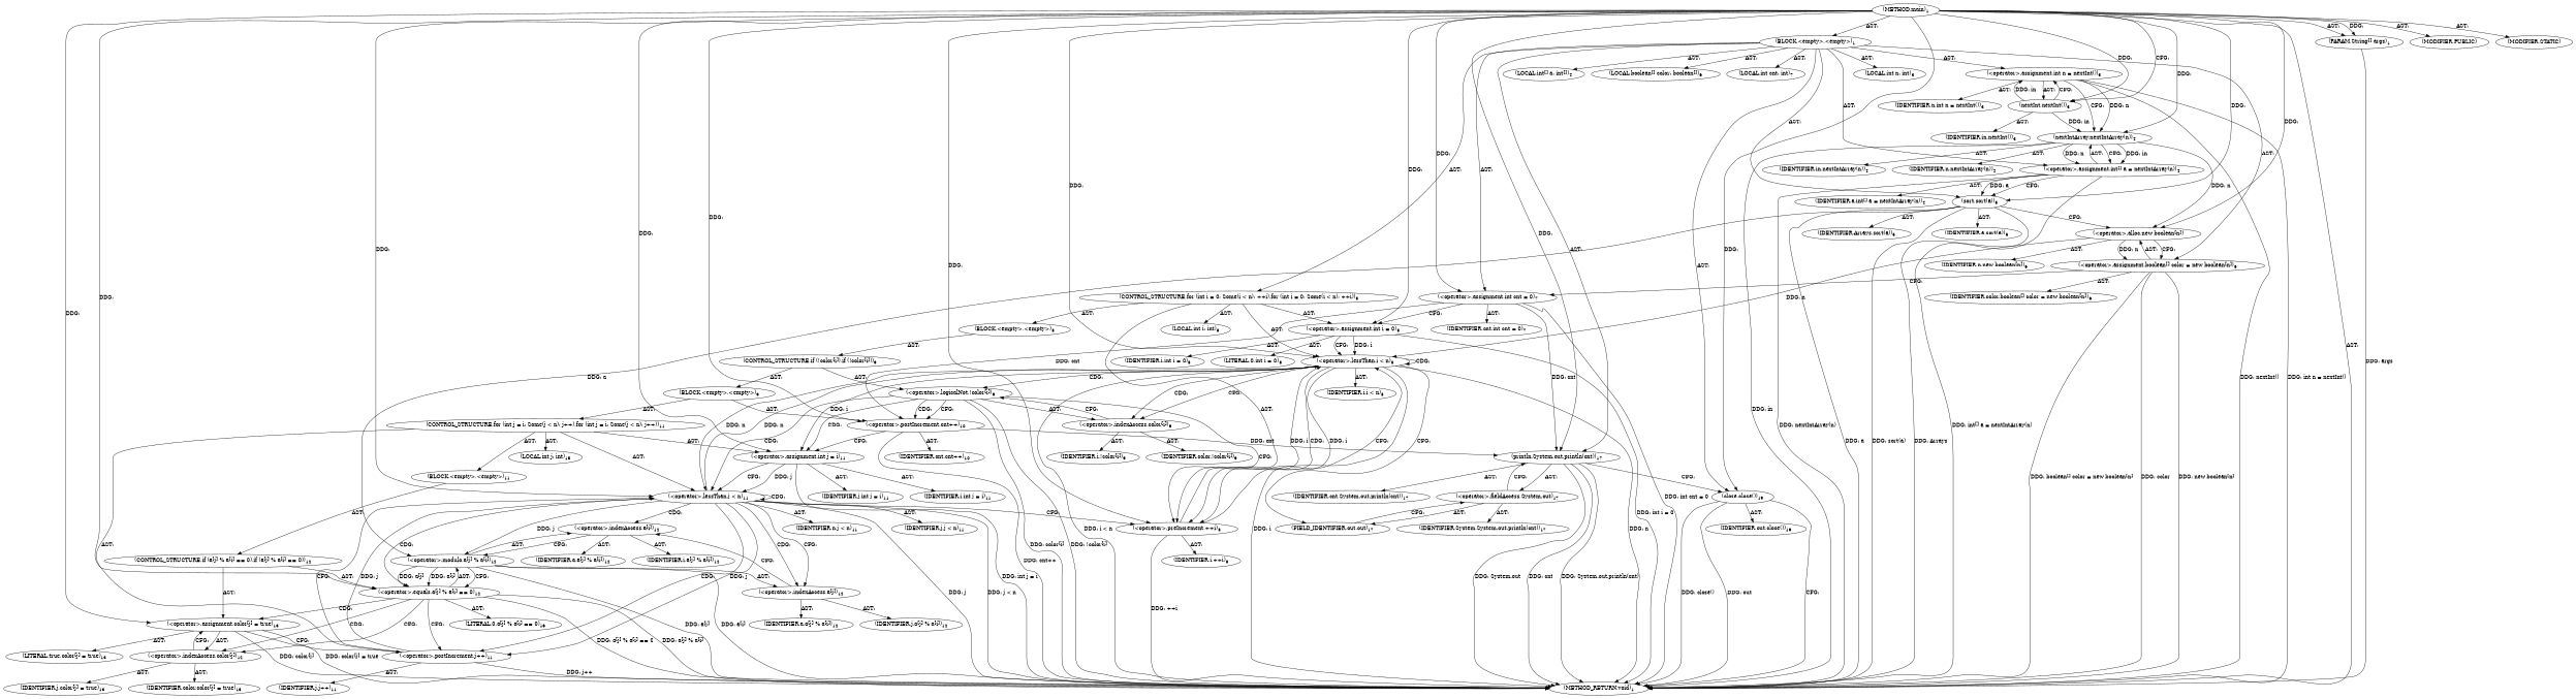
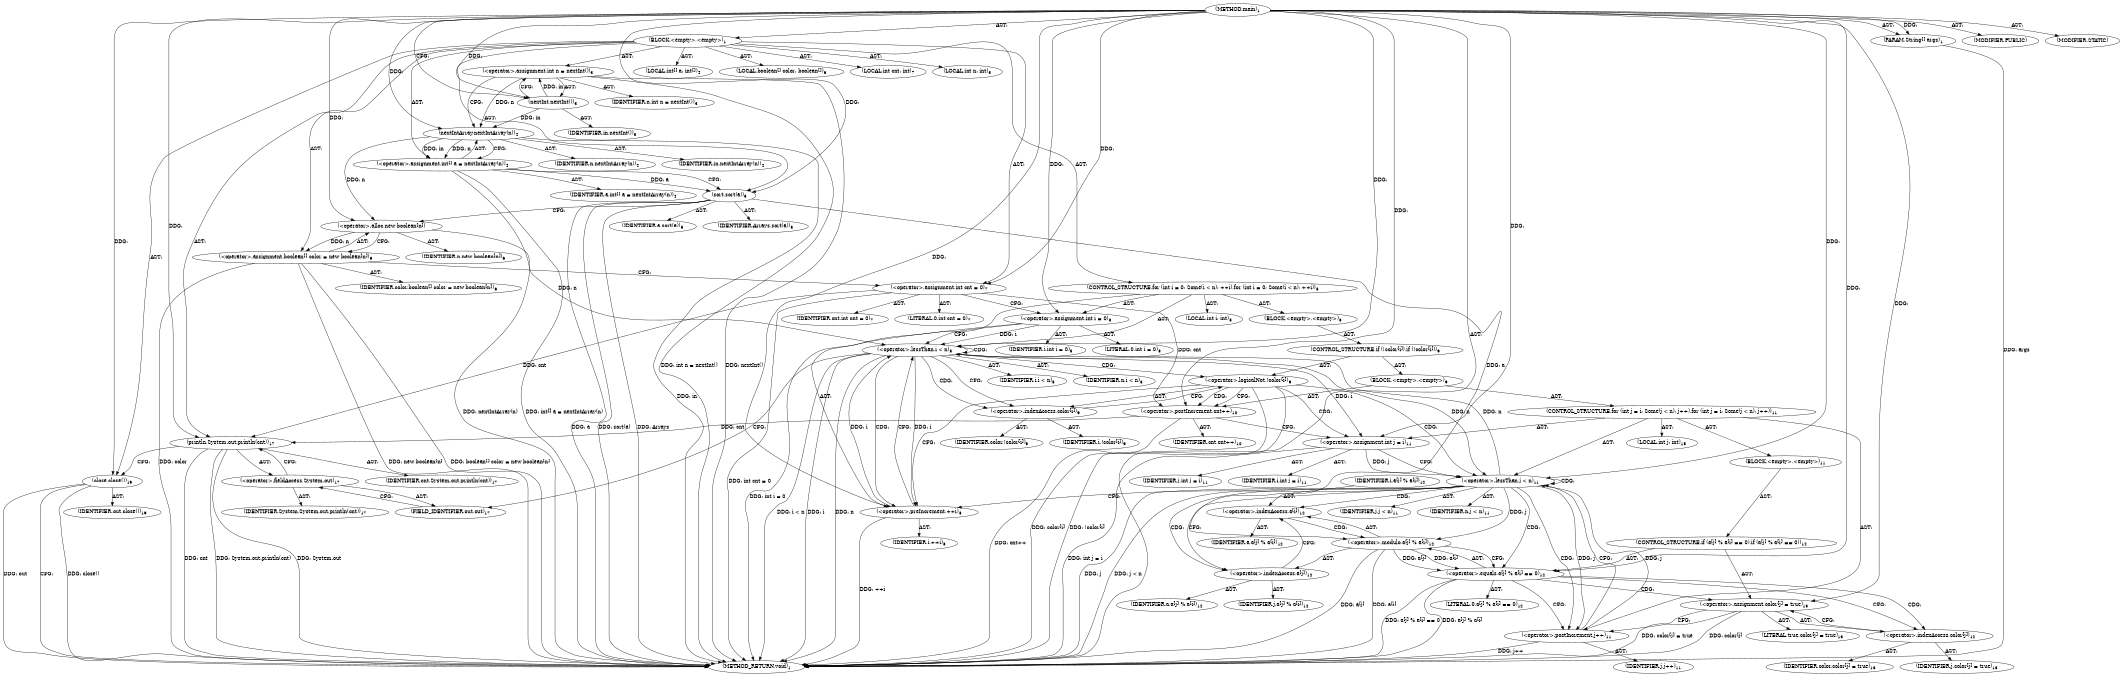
  digraph {
    n1 [label=<(METHOD,main)<SUB>1</SUB>>]
    n2 [label=<(PARAM,String[] args)<SUB>1</SUB>>]
    n3 [label=<(BLOCK,&lt;empty&gt;,&lt;empty&gt;)<SUB>1</SUB>>]
    n4 [label=<(nextInt,nextInt())<SUB>3</SUB>>]
    n5 [label=<(nextIntArray,nextIntArray(n))<SUB>4</SUB>>]
    n6 [label=<(sort,sort(a))<SUB>5</SUB>>]
    n7 [label=<(&lt;operator&gt;.alloc,new boolean[n])>]
    n8 [label=<(&lt;operator&gt;.assignment,int cnt = 0)<SUB>7</SUB>>]
    n9 [label=<(&lt;operator&gt;.assignment,int i = 0)<SUB>8</SUB>>]
    n10 [label=<(&lt;operator&gt;.lessThan,i &lt; n)<SUB>8</SUB>>]
    n11 [label=<(&lt;operator&gt;.preIncrement,++i)<SUB>8</SUB>>]
    n12 [label=<(&lt;operator&gt;.postIncrement,cnt++)<SUB>10</SUB>>]
    n13 [label=<(&lt;operator&gt;.assignment,int j = i)<SUB>11</SUB>>]
    n14 [label=<(&lt;operator&gt;.lessThan,j &lt; n)<SUB>11</SUB>>]
    n15 [label=<(&lt;operator&gt;.equals,a[j] % a[i] == 0)<SUB>12</SUB>>]
    n16 [label=<(&lt;operator&gt;.assignment,color[j] = true)<SUB>13</SUB>>]
    n17 [label=<(println,System.out.println(cnt))<SUB>17</SUB>>]
    n18 [label=<(close,close())<SUB>19</SUB>>]
    n19 [label=<(MODIFIER,PUBLIC)>]
    n20 [label=<(MODIFIER,STATIC)>]
    n21 [label=<(METHOD_RETURN,void)<SUB>1</SUB>>]
    n22 [label=<(LOCAL,int n: int)<SUB>3</SUB>>]
    n23 [label=<(&lt;operator&gt;.assignment,int n = nextInt())<SUB>3</SUB>>]
    n24 [label=<(LOCAL,int[] a: int[])<SUB>4</SUB>>]
    n25 [label=<(&lt;operator&gt;.assignment,int[] a = nextIntArray(n))<SUB>4</SUB>>]
    n26 [label=<(LOCAL,boolean[] color: boolean[])<SUB>6</SUB>>]
    n27 [label=<(&lt;operator&gt;.assignment,boolean[] color = new boolean[n])<SUB>6</SUB>>]
    n28 [label=<(LOCAL,int cnt: int)<SUB>7</SUB>>]
    n29 [label=<(CONTROL_STRUCTURE,for (int i = 0; Some(i &lt; n); ++i),for (int i = 0; Some(i &lt; n); ++i))<SUB>8</SUB>>]
    n30 [label=<(IDENTIFIER,in,nextInt())<SUB>3</SUB>>]
    n31 [label=<(IDENTIFIER,in,nextIntArray(n))<SUB>4</SUB>>]
    n32 [label=<(IDENTIFIER,n,nextIntArray(n))<SUB>4</SUB>>]
    n33 [label=<(IDENTIFIER,Arrays,sort(a))<SUB>5</SUB>>]
    n34 [label=<(IDENTIFIER,a,sort(a))<SUB>5</SUB>>]
    n35 [label=<(&lt;operator&gt;.modulo,a[j] % a[i])<SUB>12</SUB>>]
    n36 [label=<(IDENTIFIER,n,new boolean[n])<SUB>6</SUB>>]
    n37 [label=<(IDENTIFIER,cnt,int cnt = 0)<SUB>7</SUB>>]
+   n38 [label=<(LITERAL,0,int cnt = 0)<SUB>7</SUB>>]
    n39 [label=<(IDENTIFIER,i,int i = 0)<SUB>8</SUB>>]
    n40 [label=<(LITERAL,0,int i = 0)<SUB>8</SUB>>]
    n41 [label=<(&lt;operator&gt;.logicalNot,!color[i])<SUB>9</SUB>>]
    n42 [label=<(IDENTIFIER,i,i &lt; n)<SUB>8</SUB>>]
+   n43 [label=<(IDENTIFIER,n,i &lt; n)<SUB>8</SUB>>]
    n44 [label=<(&lt;operator&gt;.indexAccess,color[i])<SUB>9</SUB>>]
    n45 [label=<(FIELD_IDENTIFIER,out,out)<SUB>17</SUB>>]
    n46 [label=<(IDENTIFIER,i,++i)<SUB>8</SUB>>]
    n47 [label=<(IDENTIFIER,cnt,cnt++)<SUB>10</SUB>>]
    n48 [label=<(IDENTIFIER,j,int j = i)<SUB>11</SUB>>]
    n49 [label=<(IDENTIFIER,i,int j = i)<SUB>11</SUB>>]
    n50 [label=<(&lt;operator&gt;.postIncrement,j++)<SUB>11</SUB>>]
    n51 [label=<(IDENTIFIER,j,j &lt; n)<SUB>11</SUB>>]
    n52 [label=<(IDENTIFIER,n,j &lt; n)<SUB>11</SUB>>]
    n53 [label=<(&lt;operator&gt;.indexAccess,a[j])<SUB>12</SUB>>]
    n54 [label=<(&lt;operator&gt;.indexAccess,a[i])<SUB>12</SUB>>]
    n55 [label=<(IDENTIFIER,j,j++)<SUB>11</SUB>>]
-   n56 [label=<(LITERAL,0,a[j] % a[i] == 0)<SUB>16</SUB>>]
+   n56 [label=<(LITERAL,0,a[j] % a[i] == 0)<SUB>12</SUB>>]
    n57 [label=<(&lt;operator&gt;.indexAccess,color[j])<SUB>12</SUB>>]
    n58 [label=<(LITERAL,true,color[j] = true)<SUB>13</SUB>>]
    n59 [label=<(&lt;operator&gt;.fieldAccess,System.out)<SUB>17</SUB>>]
    n60 [label=<(IDENTIFIER,cnt,System.out.println(cnt))<SUB>17</SUB>>]
    n61 [label=<(IDENTIFIER,out,close())<SUB>19</SUB>>]
    n62 [label=<(IDENTIFIER,n,int n = nextInt())<SUB>3</SUB>>]
    n63 [label=<(IDENTIFIER,a,int[] a = nextIntArray(n))<SUB>4</SUB>>]
    n64 [label=<(IDENTIFIER,color,boolean[] color = new boolean[n])<SUB>6</SUB>>]
    n65 [label=<(LOCAL,int i: int)<SUB>8</SUB>>]
    n66 [label=<(BLOCK,&lt;empty&gt;,&lt;empty&gt;)<SUB>8</SUB>>]
    n67 [label=<(CONTROL_STRUCTURE,if (!color[i]),if (!color[i]))<SUB>9</SUB>>]
    n68 [label=<(IDENTIFIER,color,!color[i])<SUB>9</SUB>>]
    n69 [label=<(IDENTIFIER,i,!color[i])<SUB>9</SUB>>]
    n70 [label=<(BLOCK,&lt;empty&gt;,&lt;empty&gt;)<SUB>9</SUB>>]
    n71 [label=<(CONTROL_STRUCTURE,for (int j = i; Some(j &lt; n); j++),for (int j = i; Some(j &lt; n); j++))<SUB>11</SUB>>]
    n72 [label=<(LOCAL,int j: int)<SUB>15</SUB>>]
    n73 [label=<(BLOCK,&lt;empty&gt;,&lt;empty&gt;)<SUB>11</SUB>>]
    n74 [label=<(CONTROL_STRUCTURE,if (a[j] % a[i] == 0),if (a[j] % a[i] == 0))<SUB>12</SUB>>]
    n75 [label=<(IDENTIFIER,a,a[j] % a[i])<SUB>12</SUB>>]
    n76 [label=<(IDENTIFIER,j,a[j] % a[i])<SUB>12</SUB>>]
    n77 [label=<(IDENTIFIER,a,a[j] % a[i])<SUB>12</SUB>>]
    n78 [label=<(IDENTIFIER,i,a[j] % a[i])<SUB>12</SUB>>]
    n79 [label=<(IDENTIFIER,color,color[j] = true)<SUB>13</SUB>>]
    n80 [label=<(IDENTIFIER,j,color[j] = true)<SUB>13</SUB>>]
    n81 [label=<(IDENTIFIER,System,System.out.println(cnt))<SUB>17</SUB>>]
    n1 -> n2 [label="AST: "]
    n1 -> n2 [label="DDG: "]
    n1 -> n3 [label="AST: "]
    n1 -> n4 [label="CFG: "]
    n1 -> n4 [label="DDG: "]
    n1 -> n5 [label="DDG: "]
    n1 -> n6 [label="DDG: "]
    n1 -> n7 [label="DDG: "]
    n1 -> n8 [label="DDG: "]
    n1 -> n9 [label="DDG: "]
    n1 -> n10 [label="DDG: "]
    n1 -> n11 [label="DDG: "]
    n1 -> n12 [label="DDG: "]
    n1 -> n13 [label="DDG: "]
    n1 -> n14 [label="DDG: "]
    n1 -> n15 [label="DDG: "]
    n1 -> n16 [label="DDG: "]
    n1 -> n17 [label="DDG: "]
    n1 -> n18 [label="DDG: "]
    n1 -> n19 [label="AST: "]
    n1 -> n20 [label="AST: "]
    n1 -> n21 [label="AST: "]
    n2 -> n21 [label="DDG: args"]
    n3 -> n6 [label="AST: "]
    n3 -> n8 [label="AST: "]
    n3 -> n17 [label="AST: "]
    n3 -> n18 [label="AST: "]
    n3 -> n22 [label="AST: "]
    n3 -> n23 [label="AST: "]
    n3 -> n24 [label="AST: "]
    n3 -> n25 [label="AST: "]
    n3 -> n26 [label="AST: "]
    n3 -> n27 [label="AST: "]
    n3 -> n28 [label="AST: "]
    n3 -> n29 [label="AST: "]
    n4 -> n5 [label="DDG: in"]
    n4 -> n23 [label="CFG: "]
    n4 -> n23 [label="DDG: in"]
    n4 -> n30 [label="AST: "]
    n5 -> n7 [label="DDG: n"]
    n5 -> n21 [label="DDG: in"]
    n5 -> n25 [label="CFG: "]
    n5 -> n25 [label="DDG: in"]
    n5 -> n25 [label="DDG: n"]
    n5 -> n31 [label="AST: "]
    n5 -> n32 [label="AST: "]
    n6 -> n7 [label="CFG: "]
    n6 -> n21 [label="DDG: a"]
    n6 -> n21 [label="DDG: sort(a)"]
    n6 -> n21 [label="DDG: Arrays"]
    n6 -> n33 [label="AST: "]
    n6 -> n34 [label="AST: "]
    n6 -> n35 [label="DDG: a"]
    n7 -> n10 [label="DDG: n"]
    n7 -> n27 [label="CFG: "]
    n7 -> n27 [label="DDG: n"]
    n7 -> n36 [label="AST: "]
    n8 -> n9 [label="CFG: "]
    n8 -> n12 [label="DDG: cnt"]
    n8 -> n17 [label="DDG: cnt"]
    n8 -> n21 [label="DDG: int cnt = 0"]
    n8 -> n37 [label="AST: "]
+   n8 -> n38 [label="AST: "]
    n9 -> n10 [label="CFG: "]
    n9 -> n10 [label="DDG: i"]
    n9 -> n21 [label="DDG: int i = 0"]
    n9 -> n39 [label="AST: "]
    n9 -> n40 [label="AST: "]
    n10 -> n10 [label="CDG: "]
    n10 -> n11 [label="DDG: i"]
    n10 -> n11 [label="CDG: "]
    n10 -> n13 [label="DDG: i"]
    n10 -> n14 [label="DDG: n"]
    n10 -> n21 [label="DDG: i"]
    n10 -> n21 [label="DDG: n"]
    n10 -> n21 [label="DDG: i &lt; n"]
    n10 -> n41 [label="CDG: "]
    n10 -> n42 [label="AST: "]
+   n10 -> n43 [label="AST: "]
    n10 -> n44 [label="CFG: "]
    n10 -> n44 [label="CDG: "]
    n10 -> n45 [label="CFG: "]
    n11 -> n10 [label="CFG: "]
    n11 -> n10 [label="DDG: i"]
    n11 -> n21 [label="DDG: ++i"]
    n11 -> n46 [label="AST: "]
    n12 -> n13 [label="CFG: "]
    n12 -> n17 [label="DDG: cnt"]
    n12 -> n21 [label="DDG: cnt++"]
    n12 -> n47 [label="AST: "]
    n13 -> n14 [label="CFG: "]
    n13 -> n14 [label="DDG: j"]
    n13 -> n21 [label="DDG: int j = i"]
    n13 -> n48 [label="AST: "]
    n13 -> n49 [label="AST: "]
    n14 -> n10 [label="DDG: n"]
    n14 -> n11 [label="CFG: "]
    n14 -> n14 [label="CDG: "]
    n14 -> n15 [label="CDG: "]
    n14 -> n21 [label="DDG: j"]
    n14 -> n21 [label="DDG: j &lt; n"]
    n14 -> n35 [label="DDG: j"]
    n14 -> n50 [label="DDG: j"]
    n14 -> n50 [label="CDG: "]
    n14 -> n51 [label="AST: "]
    n14 -> n52 [label="AST: "]
    n14 -> n53 [label="CFG: "]
    n14 -> n53 [label="CDG: "]
    n14 -> n54 [label="CDG: "]
    n15 -> n16 [label="CDG: "]
    n15 -> n21 [label="DDG: a[j] % a[i]"]
    n15 -> n21 [label="DDG: a[j] % a[i] == 0"]
    n15 -> n35 [label="AST: "]
    n15 -> n50 [label="CFG: "]
    n15 -> n56 [label="AST: "]
    n15 -> n57 [label="CFG: "]
    n15 -> n57 [label="CDG: "]
    n16 -> n21 [label="DDG: color[j]"]
    n16 -> n21 [label="DDG: color[j] = true"]
    n16 -> n50 [label="CFG: "]
    n16 -> n57 [label="AST: "]
    n16 -> n58 [label="AST: "]
    n17 -> n18 [label="CFG: "]
    n17 -> n21 [label="DDG: System.out"]
    n17 -> n21 [label="DDG: cnt"]
    n17 -> n21 [label="DDG: System.out.println(cnt)"]
    n17 -> n59 [label="AST: "]
    n17 -> n60 [label="AST: "]
    n18 -> n21 [label="CFG: "]
    n18 -> n21 [label="DDG: close()"]
    n18 -> n21 [label="DDG: out"]
    n18 -> n61 [label="AST: "]
    n23 -> n4 [label="AST: "]
    n23 -> n5 [label="CFG: "]
    n23 -> n5 [label="DDG: n"]
    n23 -> n21 [label="DDG: nextInt()"]
    n23 -> n21 [label="DDG: int n = nextInt()"]
    n23 -> n62 [label="AST: "]
    n25 -> n5 [label="AST: "]
    n25 -> n6 [label="CFG: "]
    n25 -> n6 [label="DDG: a"]
    n25 -> n21 [label="DDG: nextIntArray(n)"]
    n25 -> n21 [label="DDG: int[] a = nextIntArray(n)"]
    n25 -> n63 [label="AST: "]
    n27 -> n7 [label="AST: "]
    n27 -> n8 [label="CFG: "]
    n27 -> n21 [label="DDG: color"]
    n27 -> n21 [label="DDG: new boolean[n]"]
    n27 -> n21 [label="DDG: boolean[] color = new boolean[n]"]
    n27 -> n64 [label="AST: "]
    n29 -> n9 [label="AST: "]
    n29 -> n10 [label="AST: "]
    n29 -> n11 [label="AST: "]
    n29 -> n65 [label="AST: "]
    n29 -> n66 [label="AST: "]
    n35 -> n15 [label="CFG: "]
    n35 -> n15 [label="DDG: a[j]"]
    n35 -> n15 [label="DDG: a[i]"]
    n35 -> n21 [label="DDG: a[j]"]
    n35 -> n21 [label="DDG: a[i]"]
    n35 -> n53 [label="AST: "]
    n35 -> n54 [label="AST: "]
    n41 -> n11 [label="CFG: "]
    n41 -> n12 [label="CFG: "]
    n41 -> n12 [label="CDG: "]
    n41 -> n13 [label="CDG: "]
    n41 -> n14 [label="CDG: "]
    n41 -> n21 [label="DDG: color[i]"]
    n41 -> n21 [label="DDG: !color[i]"]
    n41 -> n44 [label="AST: "]
    n44 -> n41 [label="CFG: "]
    n44 -> n68 [label="AST: "]
    n44 -> n69 [label="AST: "]
    n45 -> n59 [label="CFG: "]
    n50 -> n14 [label="CFG: "]
    n50 -> n14 [label="DDG: j"]
    n50 -> n21 [label="DDG: j++"]
    n50 -> n55 [label="AST: "]
    n53 -> n54 [label="CFG: "]
    n53 -> n75 [label="AST: "]
    n53 -> n76 [label="AST: "]
-   n54 -> n35 [label="CFG: "]
+   n54 -> n35 [label="CDG: "]
    n54 -> n77 [label="AST: "]
-   n54 -> n78 [label="AST: "]
+   n78 -> n54 [label="AST: "]
    n57 -> n16 [label="CFG: "]
    n57 -> n79 [label="AST: "]
    n57 -> n80 [label="AST: "]
    n59 -> n17 [label="CFG: "]
    n59 -> n45 [label="AST: "]
    n59 -> n81 [label="AST: "]
    n66 -> n67 [label="AST: "]
    n67 -> n41 [label="AST: "]
    n67 -> n70 [label="AST: "]
    n70 -> n12 [label="AST: "]
    n70 -> n71 [label="AST: "]
    n71 -> n13 [label="AST: "]
    n71 -> n14 [label="AST: "]
    n71 -> n50 [label="AST: "]
    n71 -> n72 [label="AST: "]
    n71 -> n73 [label="AST: "]
    n73 -> n74 [label="AST: "]
    n74 -> n15 [label="AST: "]
    n74 -> n16 [label="AST: "]
  }
